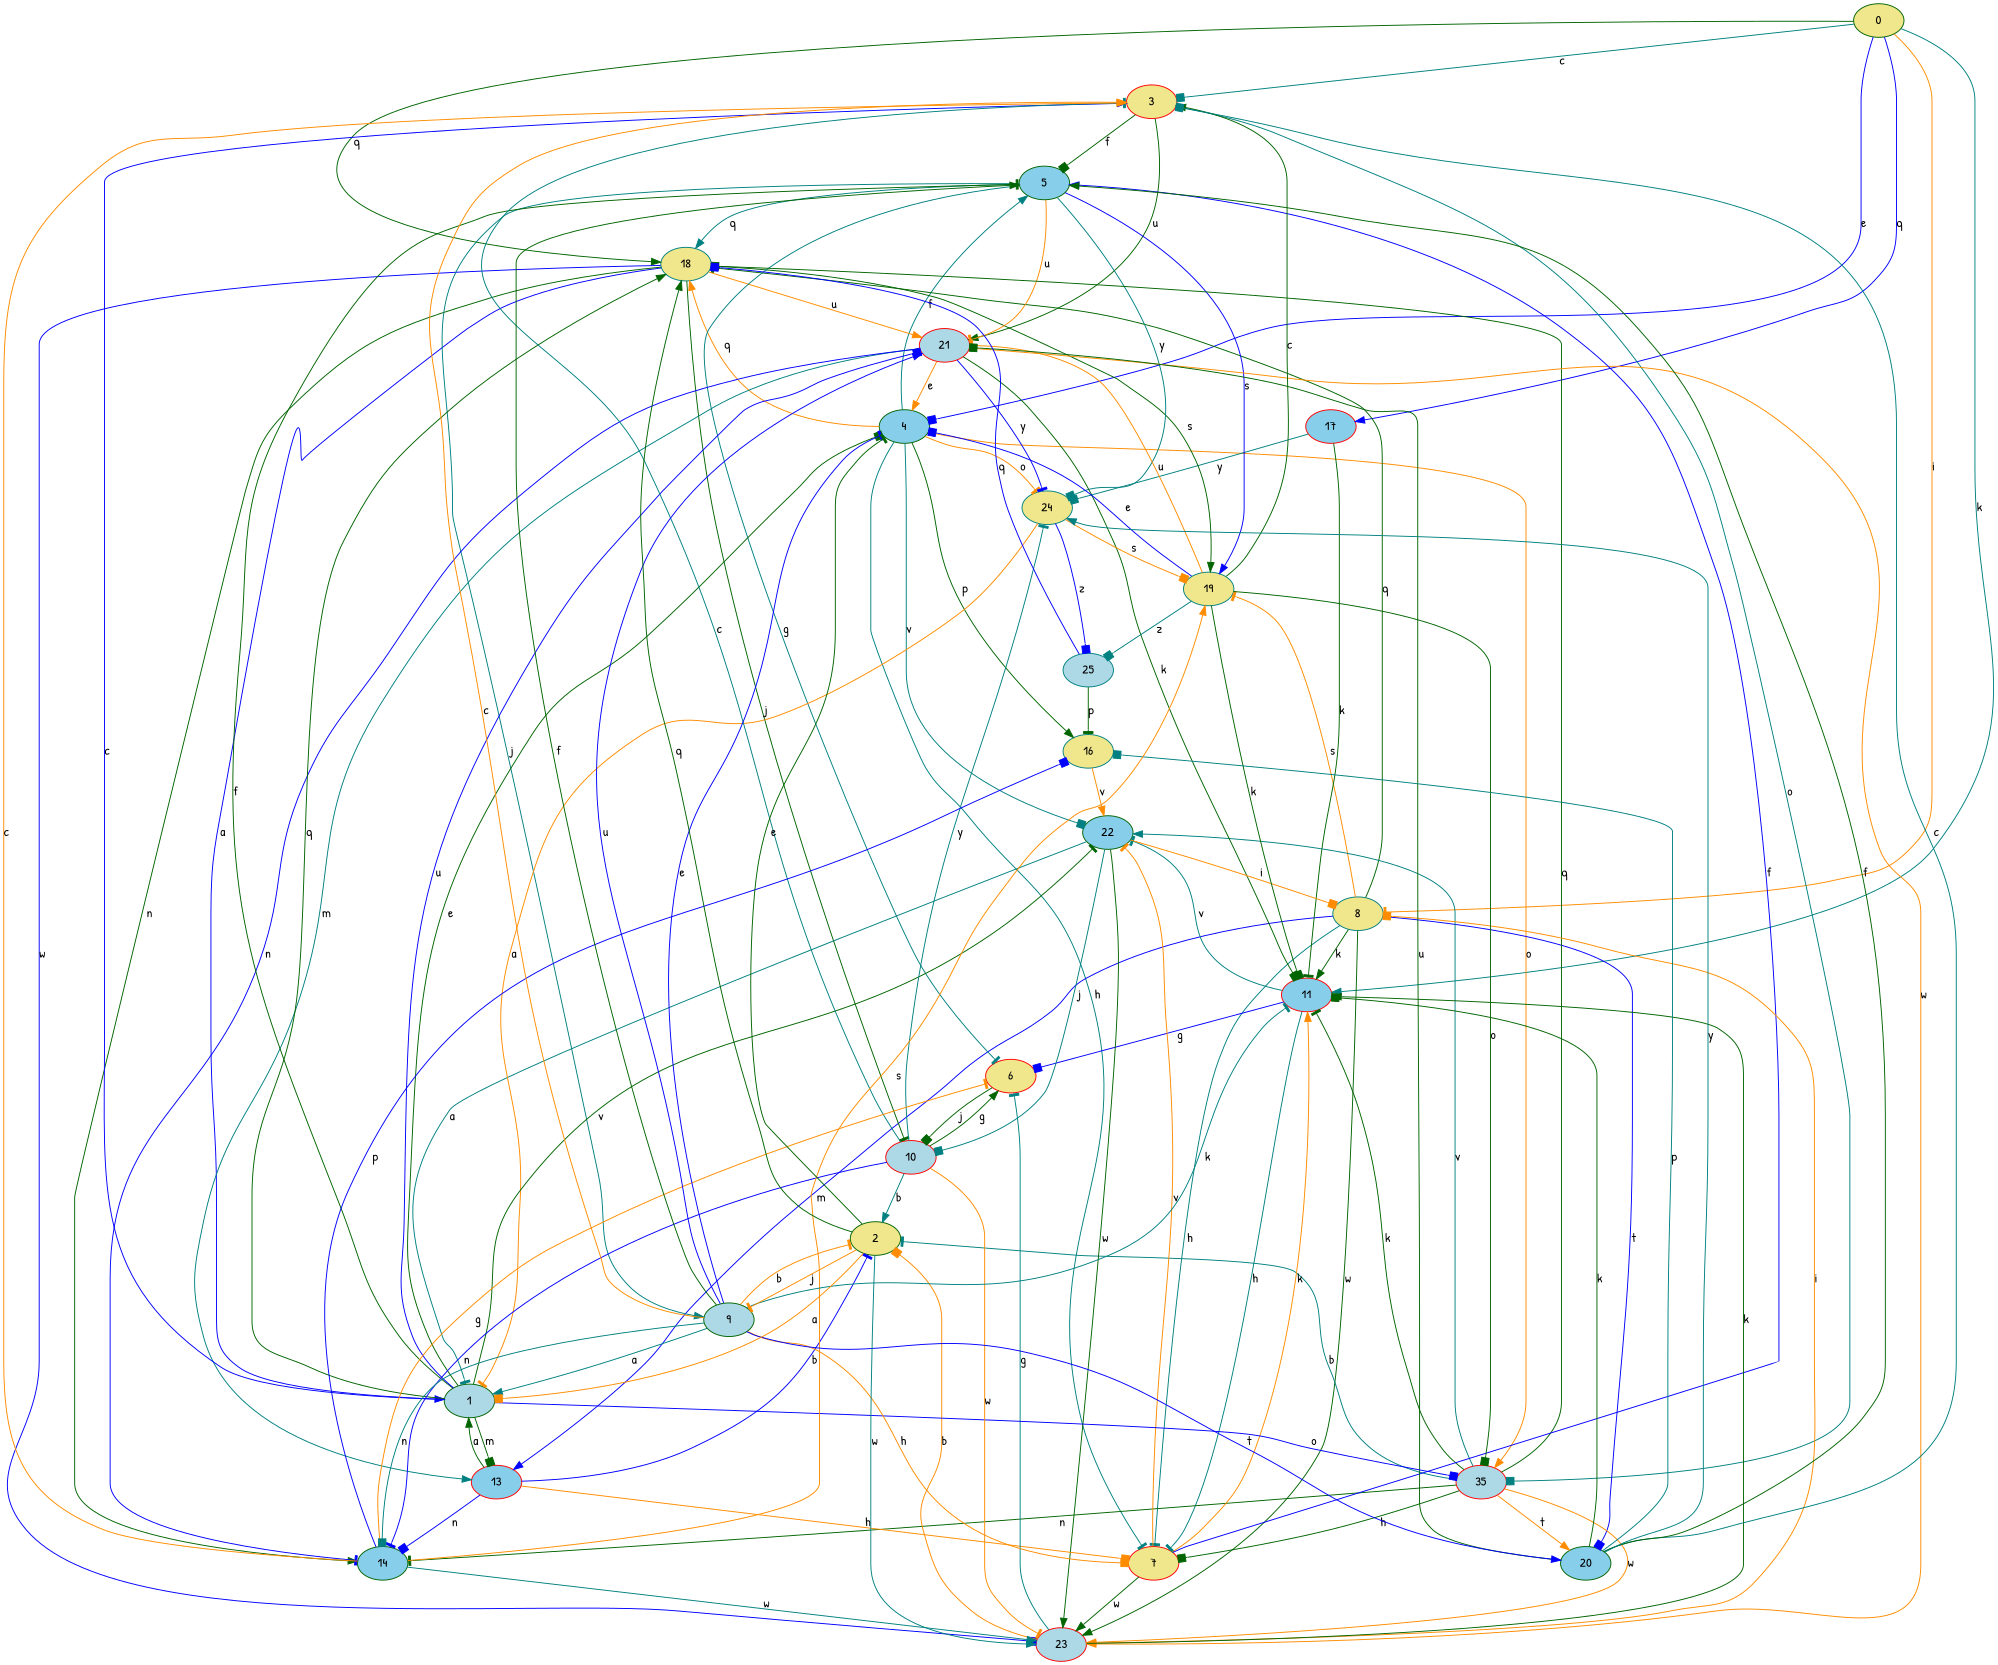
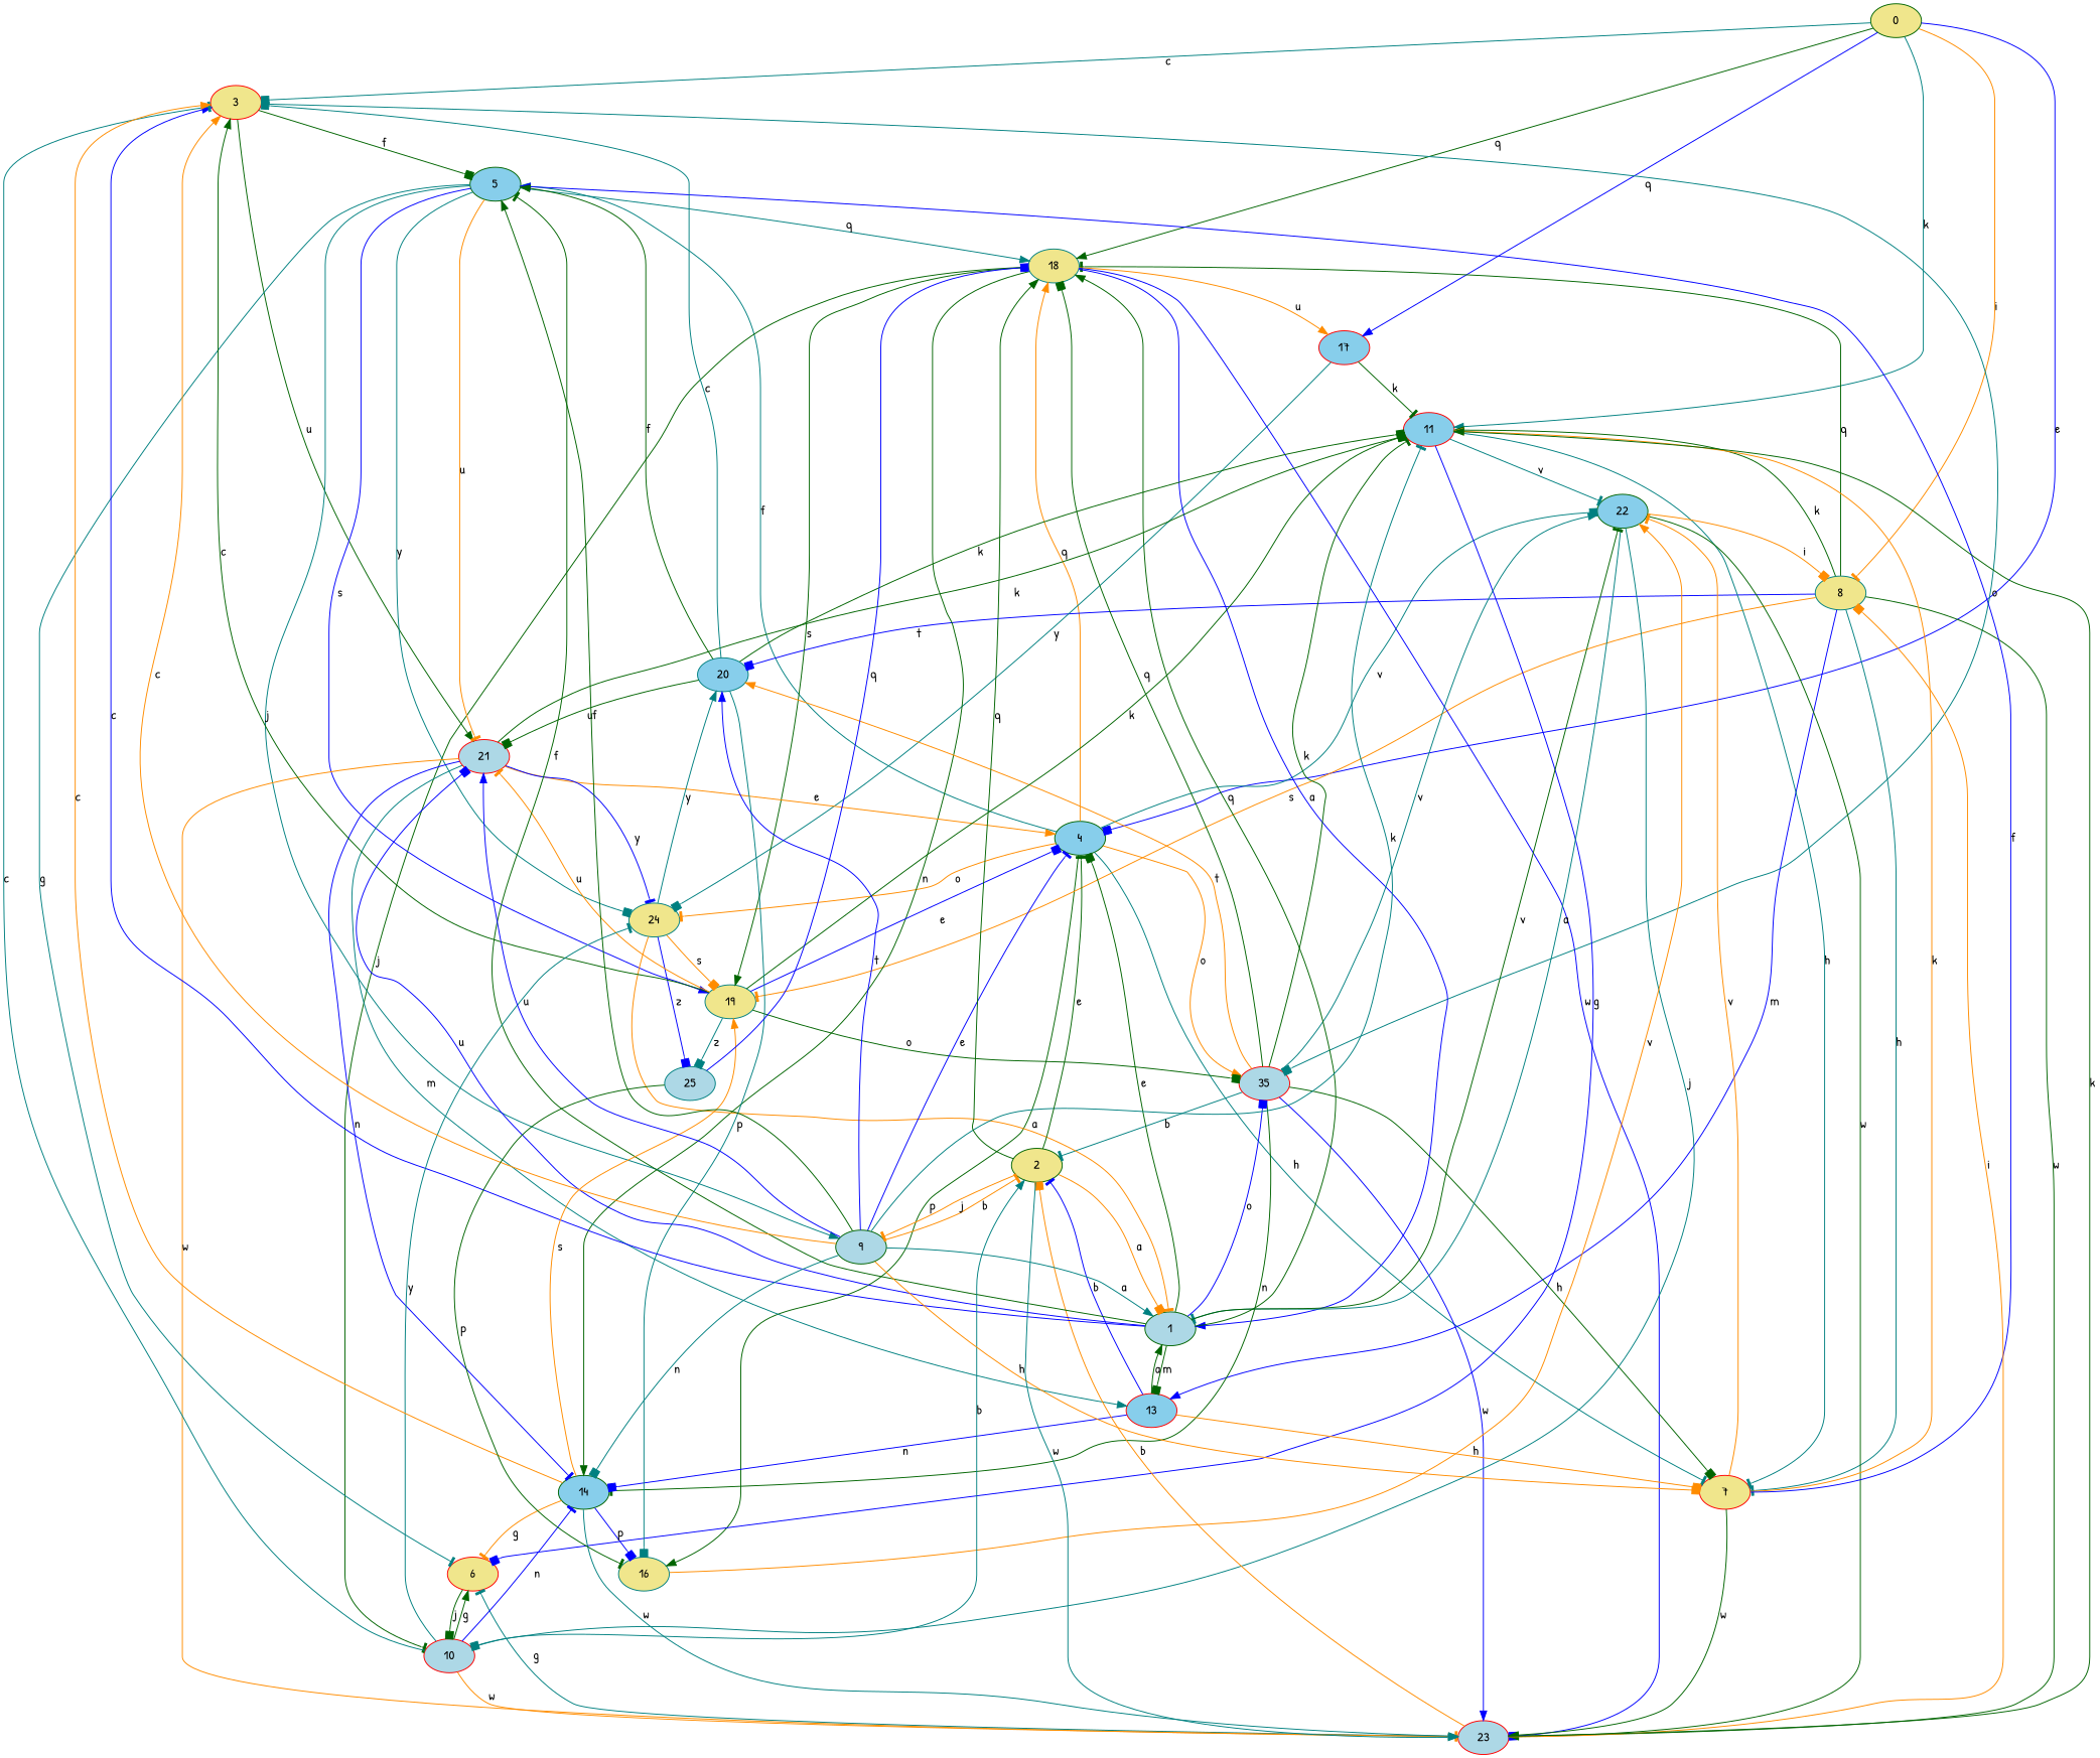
  strict digraph {
    fontname="Patrick Hand"
    node [color=red fillcolor=khaki fontname="Patrick Hand" style=filled]
    edge [arrowhead=normal color=darkgreen fontname="Patrick Hand"]
    0 [color=darkgreen]
    3
    4 [color=darkgreen fillcolor=skyblue]
    8 [color=teal]
    11 [fillcolor=skyblue]
    17 [fillcolor=skyblue]
    18 [color=teal]
    5 [color=darkgreen fillcolor=skyblue]
    n9 [fillcolor=lightblue label=35]
    21 [fillcolor=lightblue]
    22 [color=darkgreen fillcolor=skyblue]
    7
    16 [color=teal]
    24 [color=teal]
    13 [fillcolor=skyblue]
    23 [fillcolor=lightblue]
    19 [color=teal]
-   20 [color=darkgreen fillcolor=skyblue]
+   20 [color=teal fillcolor=skyblue]
    6
    1 [color=darkgreen fillcolor=lightblue]
    10 [fillcolor=lightblue]
    14 [color=darkgreen fillcolor=skyblue]
    9 [color=darkgreen fillcolor=lightblue]
    2 [color=darkgreen]
    25 [color=teal fillcolor=lightblue]
    0 -> 3 [arrowhead=box color=teal label=c]
    0 -> 4 [arrowhead=box color=blue label=e]
    0 -> 8 [arrowhead=tee color=darkorange label=i]
    0 -> 11 [color=teal label=k]
    0 -> 17 [color=blue label=q]
    0 -> 18 [label=q]
    3 -> 5 [arrowhead=box label=f]
    3 -> n9 [arrowhead=box color=teal label=o]
    3 -> 21 [label=u]
    4 -> 18 [color=darkorange label=q]
    4 -> 5 [color=teal label=f]
    4 -> n9 [color=darkorange label=o]
    4 -> 22 [arrowhead=box color=teal label=v]
    4 -> 7 [arrowhead=tee color=teal label=h]
    4 -> 16 [label=p]
    4 -> 24 [arrowhead=tee color=darkorange label=o]
    8 -> 11 [label=k]
    8 -> 18 [arrowhead=tee label=q]
    8 -> 7 [arrowhead=tee color=teal label=h]
    8 -> 13 [color=blue label=m]
    8 -> 23 [label=w]
    8 -> 19 [arrowhead=tee color=darkorange label=s]
    8 -> 20 [arrowhead=box color=blue label=t]
    11 -> 22 [arrowhead=tee color=teal label=v]
    11 -> 7 [arrowhead=tee color=teal label=h]
    11 -> 6 [arrowhead=box color=blue label=g]
    17 -> 11 [arrowhead=tee label=k]
    17 -> 24 [arrowhead=box color=teal label=y]
-   18 -> 21 [color=darkorange label=u]
+   18 -> 17 [color=darkorange label=u]
    18 -> 23 [arrowhead=box color=blue label=w]
    18 -> 19 [label=s]
    18 -> 1 [color=blue label=a]
    18 -> 10 [arrowhead=tee label=j]
    18 -> 14 [label=n]
    5 -> 18 [color=teal label=q]
    5 -> 21 [arrowhead=tee color=darkorange label=u]
    5 -> 24 [arrowhead=box color=teal label=y]
    5 -> 19 [color=blue label=s]
    5 -> 6 [arrowhead=tee color=teal label=g]
    5 -> 9 [color=teal label=j]
    n9 -> 11 [arrowhead=tee label=k]
    n9 -> 18 [arrowhead=box label=q]
    n9 -> 22 [color=teal label=v]
    n9 -> 7 [arrowhead=box label=h]
-   n9 -> 23 [color=darkorange label=w]
+   n9 -> 23 [color=blue label=w]
    n9 -> 20 [color=darkorange label=t]
    n9 -> 14 [arrowhead=tee label=n]
    n9 -> 2 [arrowhead=tee color=teal label=b]
    21 -> 4 [color=darkorange label=e]
    21 -> 11 [arrowhead=box label=k]
    21 -> 24 [arrowhead=tee color=blue label=y]
    21 -> 13 [color=teal label=m]
    21 -> 23 [color=darkorange label=w]
    21 -> 14 [arrowhead=tee color=blue label=n]
    22 -> 8 [arrowhead=box color=darkorange label=i]
    22 -> 23 [label=w]
    22 -> 1 [arrowhead=tee color=teal label=a]
    22 -> 10 [arrowhead=box color=teal label=j]
    7 -> 11 [color=darkorange label=k]
    7 -> 5 [color=blue label=f]
    7 -> 22 [arrowhead=tee color=darkorange label=v]
    7 -> 23 [label=w]
    16 -> 22 [color=darkorange label=v]
    24 -> 19 [arrowhead=box color=darkorange label=s]
    24 -> 1 [arrowhead=tee color=darkorange label=a]
    24 -> 25 [arrowhead=box color=blue label=z]
    13 -> 7 [arrowhead=box color=darkorange label=h]
    13 -> 1 [label=a]
    13 -> 14 [arrowhead=box color=blue label=n]
    13 -> 2 [arrowhead=tee color=blue label=b]
    23 -> 8 [arrowhead=box color=darkorange label=i]
    23 -> 11 [label=k]
    23 -> 6 [arrowhead=tee color=teal label=g]
    23 -> 2 [arrowhead=box color=darkorange label=b]
    19 -> 3 [label=c]
    19 -> 4 [arrowhead=box color=blue label=e]
    19 -> 11 [arrowhead=box label=k]
    19 -> n9 [arrowhead=box label=o]
    19 -> 21 [arrowhead=tee color=darkorange label=u]
    19 -> 25 [arrowhead=box color=teal label=z]
    20 -> 3 [arrowhead=box color=teal label=c]
    20 -> 11 [arrowhead=box label=k]
    20 -> 5 [label=f]
    20 -> 21 [arrowhead=box label=u]
    20 -> 16 [arrowhead=box color=teal label=p]
-   20 -> 24 [color=teal label=y]
+   24 -> 20 [color=teal label=y]
    6 -> 10 [arrowhead=box label=j]
    1 -> 3 [color=blue label=c]
    1 -> 4 [arrowhead=box label=e]
    1 -> 18 [label=q]
    1 -> 5 [arrowhead=tee label=f]
    1 -> n9 [arrowhead=box color=blue label=o]
    1 -> 21 [arrowhead=box color=blue label=u]
    1 -> 22 [arrowhead=tee label=v]
    1 -> 13 [arrowhead=box label=m]
    10 -> 3 [arrowhead=tee color=teal label=c]
    10 -> 24 [arrowhead=tee color=teal label=y]
    10 -> 23 [arrowhead=tee color=darkorange label=w]
    10 -> 6 [label=g]
    10 -> 14 [arrowhead=tee color=blue label=n]
    10 -> 2 [color=teal label=b]
    14 -> 3 [color=darkorange label=c]
    14 -> 16 [arrowhead=box color=blue label=p]
    14 -> 23 [color=teal label=w]
    14 -> 19 [color=darkorange label=s]
    14 -> 6 [arrowhead=tee color=darkorange label=g]
    9 -> 3 [color=darkorange label=c]
    9 -> 4 [arrowhead=tee color=blue label=e]
    9 -> 11 [arrowhead=tee color=teal label=k]
    9 -> 5 [label=f]
    9 -> 21 [color=blue label=u]
    9 -> 7 [arrowhead=box color=darkorange label=h]
    9 -> 20 [color=blue label=t]
    9 -> 1 [color=teal label=a]
    9 -> 14 [arrowhead=box color=teal label=n]
    9 -> 2 [arrowhead=tee color=darkorange label=b]
    2 -> 4 [arrowhead=tee label=e]
    2 -> 18 [label=q]
    2 -> 23 [color=teal label=w]
    2 -> 1 [arrowhead=box color=darkorange label=a]
    2 -> 9 [arrowhead=tee color=darkorange label=j]
    25 -> 18 [arrowhead=box color=blue label=q]
    25 -> 16 [arrowhead=tee label=p]
  }
